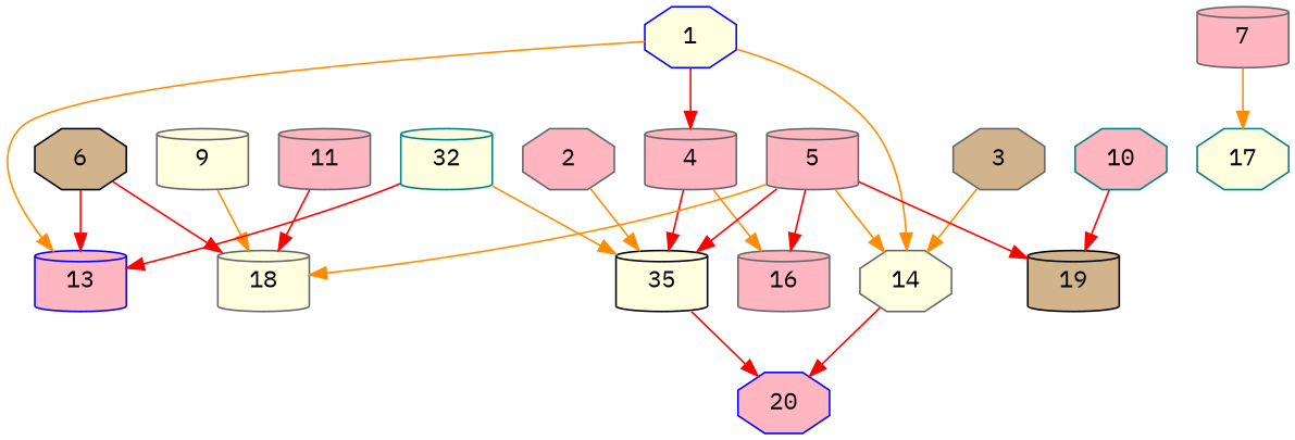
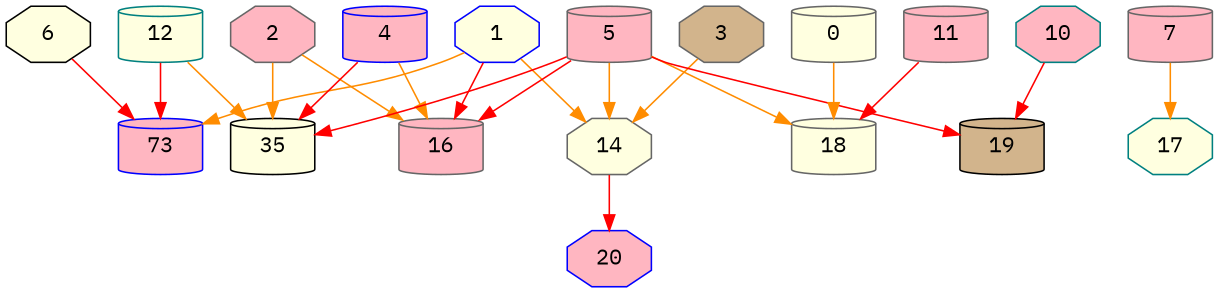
  digraph {
    fontname="IBM Plex Mono"
    node [alpha=0.14 color=gray40 fillcolor=lightpink fontname="IBM Plex Mono" shape=cylinder style=filled]
    edge [color=red fontname="IBM Plex Mono"]
    1 [alpha=0.15 color=blue expect_size=41153536 fillcolor=lightyellow shape=octagon]
-   13 [alpha=0.09 color=blue expect_size=47480832]
+   13 [alpha=0.09 color=blue expect_size=47480832 label=73]
    14 [alpha=0.17 expect_size=23237632 fillcolor=lightyellow shape=octagon]
    16 [alpha=0.01 expect_size=6183936]
    20 [alpha=0.03 color=blue expect_size=35487744 shape=octagon]
    2 [alpha=0.06 expect_size=50874368 shape=octagon]
    n7 [color=black expect_size=21388288 fillcolor=lightyellow label=35]
    3 [alpha=0.10 expect_size=36135936 fillcolor=tan shape=octagon]
    18 [alpha=0.11 expect_size=16456704 fillcolor=lightyellow]
-   4 [alpha=0.19 expect_size=5549056]
+   4 [alpha=0.19 color=blue expect_size=5549056]
    19 [alpha=0.10 color=black expect_size=50148352 fillcolor=tan]
    5 [expect_size=12014592]
-   6 [alpha=0.02 color=black expect_size=26025984 fillcolor=tan shape=octagon]
+   6 [alpha=0.02 color=black expect_size=26025984 fillcolor=lightyellow shape=octagon]
    7 [alpha=0.02 expect_size=43520000]
    17 [alpha=0.19 color=teal expect_size=11362304 fillcolor=lightyellow shape=octagon]
-   9 [expect_size=29638656 fillcolor=lightyellow]
+   9 [expect_size=29638656 fillcolor=lightyellow label=0]
    10 [alpha=0.19 color=teal expect_size=29568000 shape=octagon]
    11 [alpha=0.17 expect_size=44698624]
-   12 [alpha=0.18 color=teal expect_size=33327104 fillcolor=lightyellow label=32]
+   12 [alpha=0.18 color=teal expect_size=33327104 fillcolor=lightyellow]
    1 -> 13 [color=darkorange]
    1 -> 14 [color=darkorange]
-   1 -> 4
+   1 -> 16
    14 -> 20
+   2 -> 16 [color=darkorange]
    2 -> n7 [color=darkorange]
-   n7 -> 20
    3 -> 14 [color=darkorange]
    4 -> 16 [color=darkorange]
    4 -> n7
    5 -> 14 [color=darkorange]
    5 -> 16
    5 -> n7
    5 -> 18 [color=darkorange]
    5 -> 19
    6 -> 13
-   6 -> 18
    7 -> 17 [color=darkorange]
    9 -> 18 [color=darkorange]
    10 -> 19
    11 -> 18
    12 -> 13
    12 -> n7 [color=darkorange]
  }
